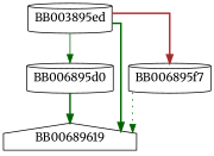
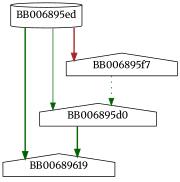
  digraph {
    fontname=Merriweather
    splines=ortho
    node [fontname=Merriweather shape=house]
    edge [color=darkgreen fontname=Merriweather style=bold]
    BB00689619
-   BB006895d0 [shape=cylinder]
-   BB006895ed [shape=cylinder label=BB003895ed]
-   BB006895f7 [shape=cylinder]
+   BB006895d0
+   BB006895ed [shape=cylinder]
+   BB006895f7
    BB006895d0 -> BB00689619
    BB006895ed -> BB00689619
    BB006895ed -> BB006895d0 [style=solid]
    BB006895ed -> BB006895f7 [color=brown]
-   BB006895f7 -> BB00689619 [style=dotted]
+   BB006895f7 -> BB006895d0 [style=dotted]
  }
